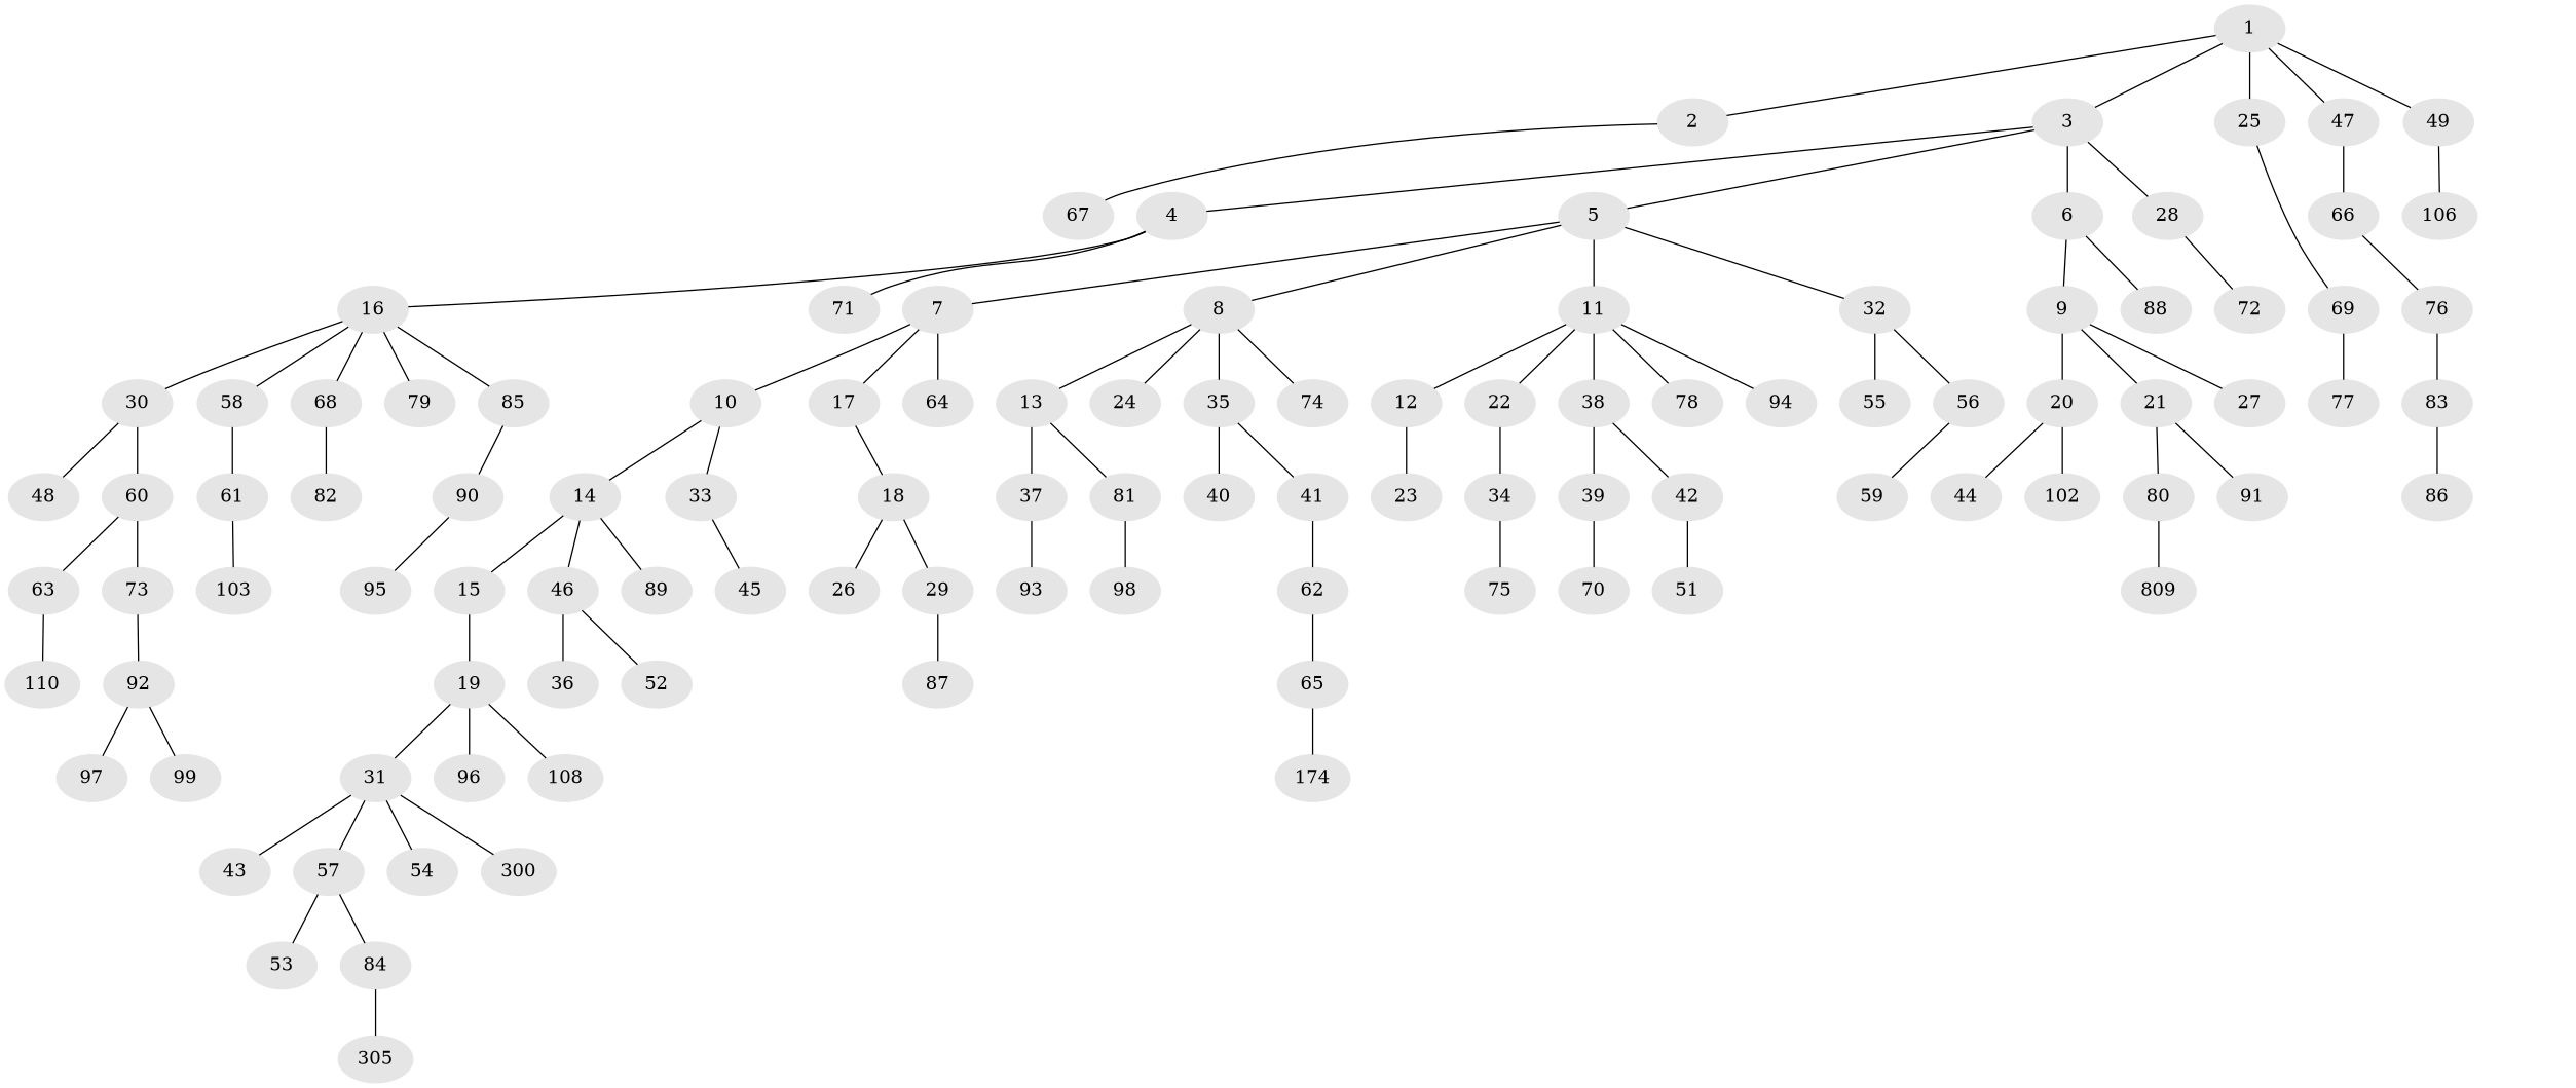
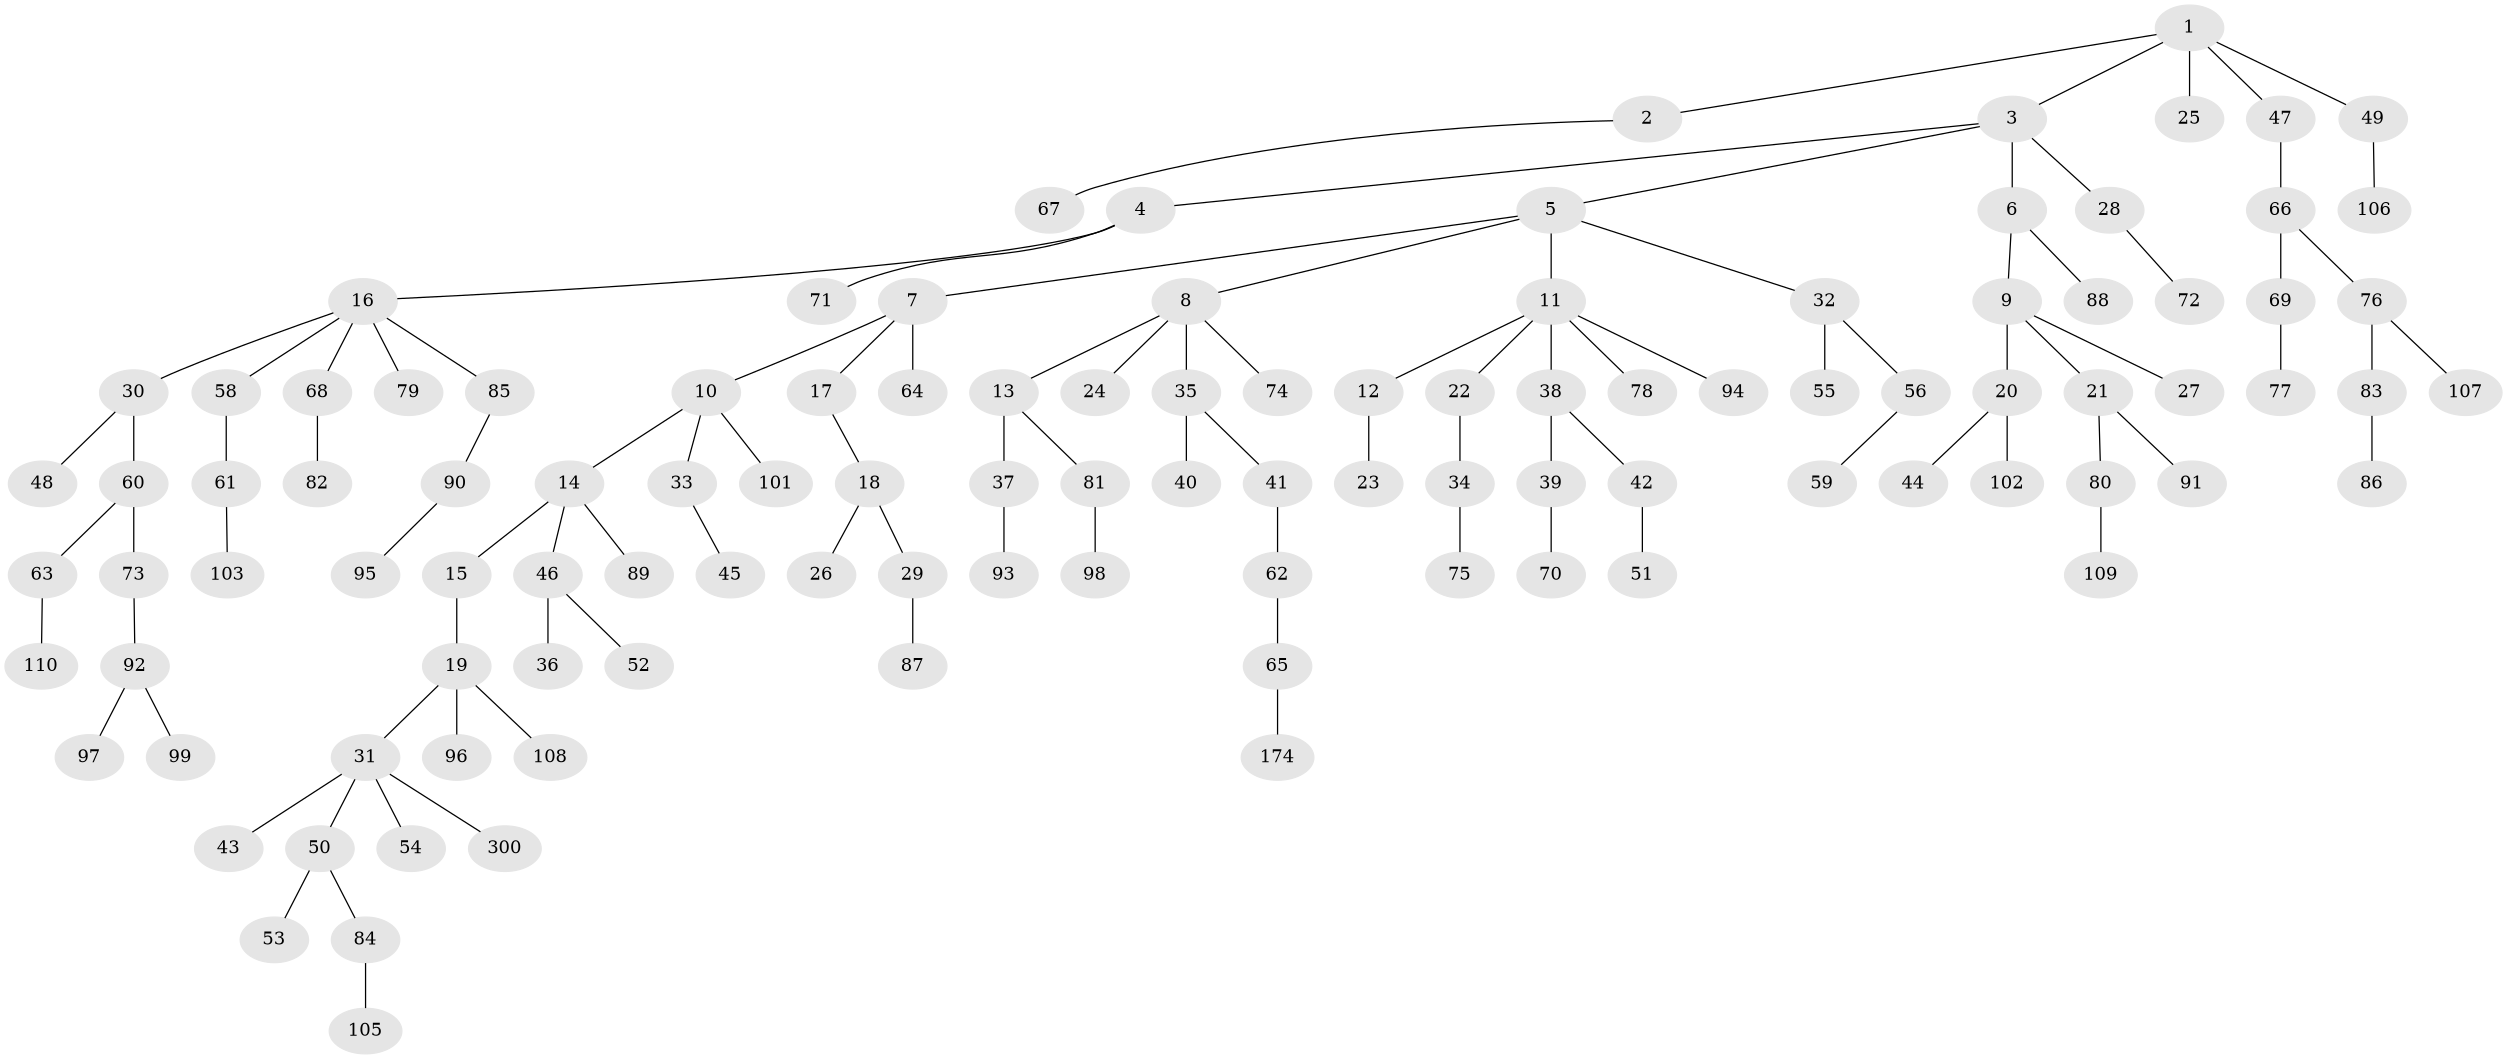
  graph {
    node [color=gray90 style=filled]
    1
    2
    3
    25
    47
    49
    67
    4
    5
    6
    28
    69
    66
    106
    16
    71
    7
    8
    11
    32
    9
    88
    72
    30
    58
    68
    79
    85
    10
    17
    64
    13
    24
    35
    74
    12
    22
    38
    78
    94
    55
    56
    20
    21
    27
    14
    33
+   101
    18
    37
    81
    40
    41
    44
    102
    80
    91
    15
    46
    89
    45
    23
    34
    39
    42
    93
    98
    19
    36
    52
    31
    96
    108
    48
    60
    61
    82
    90
    26
    29
    87
    43
-   50 [label=57]
+   50
    54
    n85 [label=300]
-   109 [label=809]
+   109
    75
    77
    63
    73
    53
    84
    59
    62
    70
    51
    65
    76
-   105 [label=305]
+   105
    103
    110
    92
    n103 [label=174]
    83
+   107
    97
    99
    86
    95
    1 -- 2
    1 -- 3
    1 -- 25
    1 -- 47
    1 -- 49
    2 -- 67
    3 -- 4
    3 -- 5
    3 -- 6
    3 -- 28
-   25 -- 69
+   66 -- 69
    47 -- 66
    49 -- 106
    4 -- 16
    4 -- 71
    5 -- 7
    5 -- 8
    5 -- 11
    5 -- 32
    6 -- 9
    6 -- 88
    28 -- 72
    69 -- 77
    66 -- 76
    16 -- 30
    16 -- 58
    16 -- 68
    16 -- 79
    16 -- 85
    7 -- 10
    7 -- 17
    7 -- 64
    8 -- 13
    8 -- 24
    8 -- 35
    8 -- 74
    11 -- 12
    11 -- 22
    11 -- 38
    11 -- 78
    11 -- 94
    32 -- 55
    32 -- 56
    9 -- 20
    9 -- 21
    9 -- 27
    30 -- 48
    30 -- 60
    58 -- 61
    68 -- 82
    85 -- 90
    10 -- 14
    10 -- 33
+   10 -- 101
    17 -- 18
    13 -- 37
    13 -- 81
    35 -- 40
    35 -- 41
    12 -- 23
    22 -- 34
    38 -- 39
    38 -- 42
    56 -- 59
    20 -- 44
    20 -- 102
    21 -- 80
    21 -- 91
    14 -- 15
    14 -- 46
    14 -- 89
    33 -- 45
    18 -- 26
    18 -- 29
    37 -- 93
    81 -- 98
    41 -- 62
    80 -- 109
    15 -- 19
    46 -- 36
    46 -- 52
    34 -- 75
    39 -- 70
    42 -- 51
    19 -- 31
    19 -- 96
    19 -- 108
    31 -- 43
    31 -- 50
    31 -- 54
    31 -- n85
    60 -- 63
    60 -- 73
    61 -- 103
    90 -- 95
    29 -- 87
    50 -- 53
    50 -- 84
    63 -- 110
    73 -- 92
    84 -- 105
    62 -- 65
    65 -- n103
    76 -- 83
+   76 -- 107
    92 -- 97
    92 -- 99
    83 -- 86
  }
